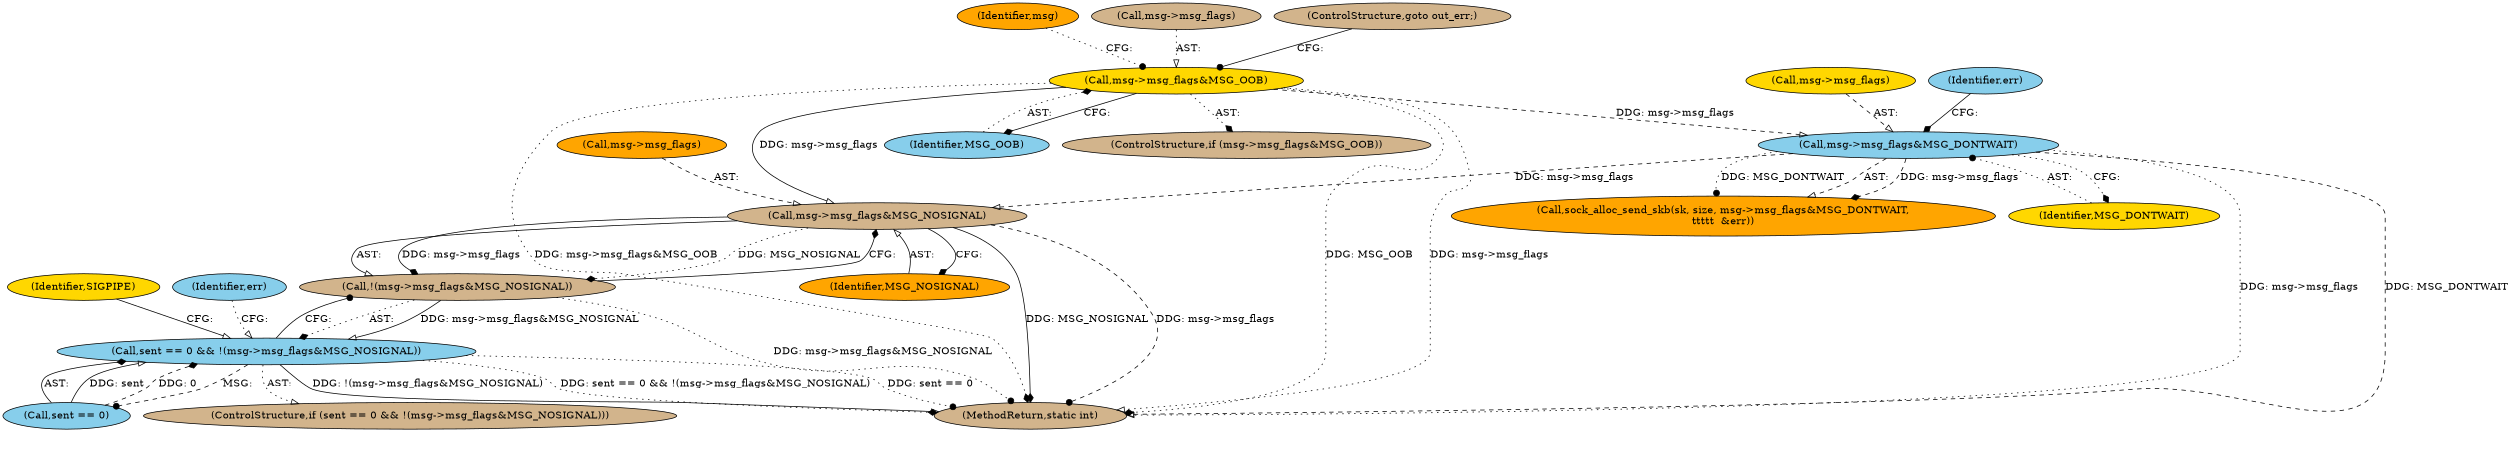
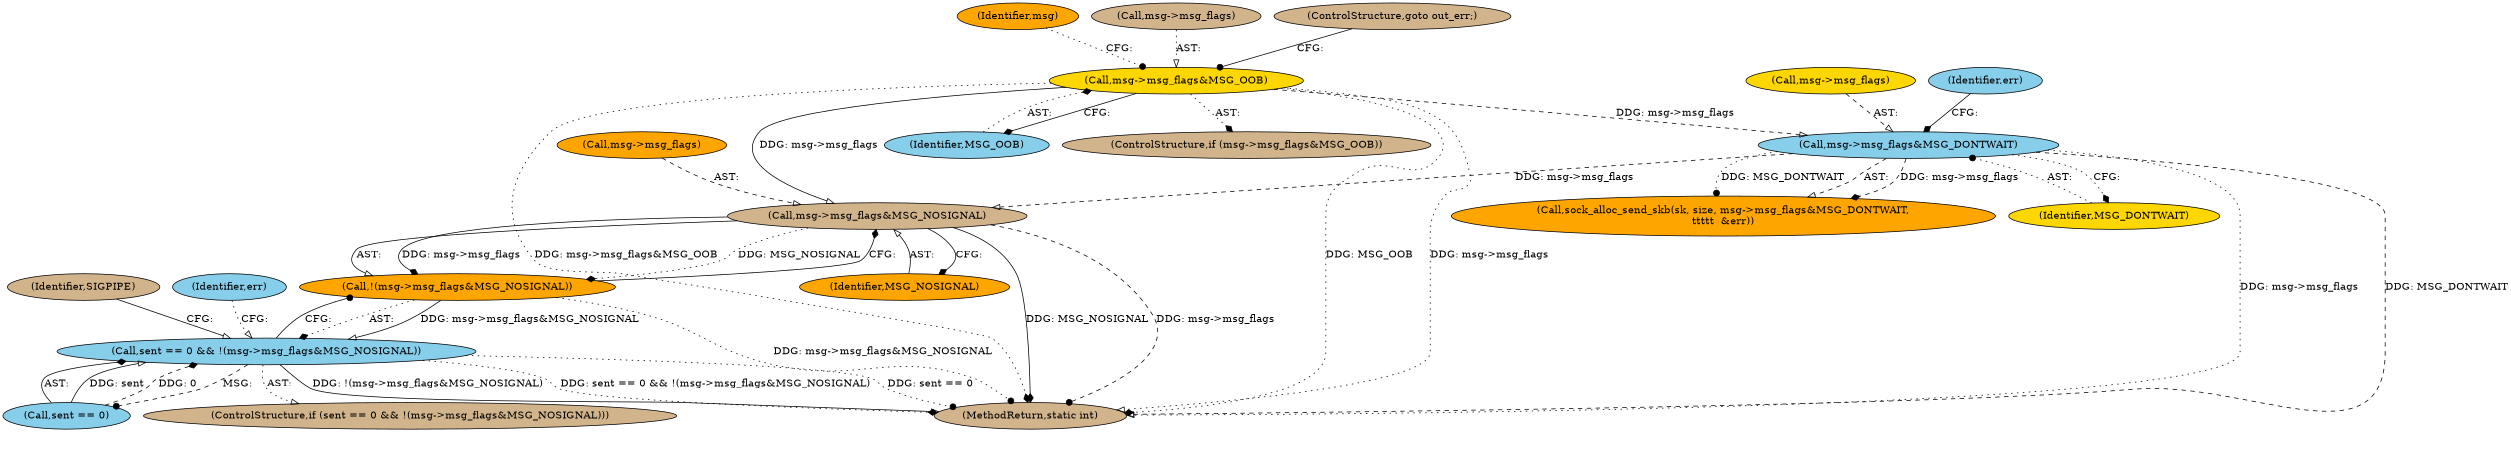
  digraph {
    node [fillcolor=tan style=filled]
    edge [arrowhead=onormal style=dotted]
    n1 [label="(Call,msg->msg_flags&MSG_NOSIGNAL)"]
-   n2 [label="(Call,!(msg->msg_flags&MSG_NOSIGNAL))"]
+   n2 [fillcolor=orange label="(Call,!(msg->msg_flags&MSG_NOSIGNAL))"]
    n3 [label="(MethodReturn,static int)"]
    n4 [fillcolor=orange label="(Identifier,MSG_NOSIGNAL)"]
    n5 [fillcolor=skyblue label="(Call,sent == 0 && !(msg->msg_flags&MSG_NOSIGNAL))"]
    n6 [fillcolor=skyblue label="(Call,msg->msg_flags&MSG_DONTWAIT)"]
    n7 [fillcolor=orange label="(Call,sock_alloc_send_skb(sk, size, msg->msg_flags&MSG_DONTWAIT,\n\t\t\t\t\t  &err))"]
    n8 [fillcolor=gold label="(Identifier,MSG_DONTWAIT)"]
    n9 [fillcolor=gold label="(Call,msg->msg_flags&MSG_OOB)"]
    n10 [fillcolor=skyblue label="(Identifier,MSG_OOB)"]
    n11 [label="(ControlStructure,if (msg->msg_flags&MSG_OOB))"]
    n12 [fillcolor=skyblue label="(Call,sent == 0)"]
    n13 [label="(ControlStructure,if (sent == 0 && !(msg->msg_flags&MSG_NOSIGNAL)))"]
    n14 [fillcolor=orange label="(Identifier,msg)"]
    n15 [fillcolor=skyblue label="(Identifier,err)"]
    n16 [fillcolor=skyblue label="(Identifier,err)"]
    n17 [label="(Call,msg->msg_flags)"]
    n18 [fillcolor=gold label="(Call,msg->msg_flags)"]
    n19 [fillcolor=orange label="(Call,msg->msg_flags)"]
-   n20 [fillcolor=gold label="(Identifier,SIGPIPE)"]
+   n20 [label="(Identifier,SIGPIPE)"]
    n21 [label="(ControlStructure,goto out_err;)"]
    n1 -> n2 [label="AST: " style=solid]
    n1 -> n2 [arrowhead=diamond label="DDG: msg->msg_flags" style=solid]
    n1 -> n2 [arrowhead=diamond label="DDG: MSG_NOSIGNAL"]
    n1 -> n3 [arrowhead=diamond label="DDG: MSG_NOSIGNAL" style=solid]
    n1 -> n3 [arrowhead=dot label="DDG: msg->msg_flags" style=dashed]
    n1 -> n4 [arrowhead=diamond label="CFG: " style=solid]
    n2 -> n1 [arrowhead=diamond label="CFG: " style=solid]
    n2 -> n3 [arrowhead=dot label="DDG: msg->msg_flags&MSG_NOSIGNAL"]
    n2 -> n5 [arrowhead=diamond label="AST: "]
    n2 -> n5 [label="DDG: msg->msg_flags&MSG_NOSIGNAL" style=solid]
    n4 -> n1 [label="AST: " style=solid]
    n5 -> n2 [arrowhead=dot label="CFG: " style=solid]
    n5 -> n3 [label="DDG: !(msg->msg_flags&MSG_NOSIGNAL)" style=solid]
    n5 -> n3 [arrowhead=diamond label="DDG: sent == 0 && !(msg->msg_flags&MSG_NOSIGNAL)"]
    n5 -> n3 [arrowhead=dot label="DDG: sent == 0"]
    n5 -> n12 [arrowhead=dot label="MSG: " style=dashed]
    n5 -> n13 [label="AST: "]
    n6 -> n1 [label="DDG: msg->msg_flags" style=dashed]
    n6 -> n3 [label="DDG: msg->msg_flags"]
    n6 -> n3 [label="DDG: MSG_DONTWAIT" style=dashed]
    n6 -> n7 [label="AST: " style=dashed]
    n6 -> n7 [arrowhead=diamond label="DDG: msg->msg_flags" style=dashed]
    n6 -> n7 [arrowhead=dot label="DDG: MSG_DONTWAIT"]
    n6 -> n8 [arrowhead=diamond label="CFG: "]
    n8 -> n6 [arrowhead=dot label="AST: "]
    n9 -> n1 [label="DDG: msg->msg_flags" style=solid]
    n9 -> n3 [arrowhead=diamond label="DDG: msg->msg_flags&MSG_OOB"]
    n9 -> n3 [arrowhead=diamond label="DDG: MSG_OOB"]
    n9 -> n3 [label="DDG: msg->msg_flags"]
    n9 -> n6 [label="DDG: msg->msg_flags" style=dashed]
    n9 -> n10 [arrowhead=diamond label="CFG: " style=solid]
    n9 -> n11 [arrowhead=diamond label="AST: "]
    n10 -> n9 [arrowhead=diamond label="AST: "]
    n12 -> n5 [arrowhead=diamond label="AST: " style=solid]
    n12 -> n5 [label="DDG: sent" style=solid]
    n12 -> n5 [arrowhead=diamond label="DDG: 0" style=dashed]
    n14 -> n9 [arrowhead=dot label="CFG: "]
    n15 -> n6 [arrowhead=diamond label="CFG: " style=solid]
    n16 -> n5 [label="CFG: "]
    n17 -> n9 [label="AST: "]
    n18 -> n6 [label="AST: " style=dashed]
    n19 -> n1 [label="AST: " style=dashed]
    n20 -> n5 [label="CFG: " style=solid]
    n21 -> n9 [arrowhead=dot label="CFG: " style=solid]
  }
